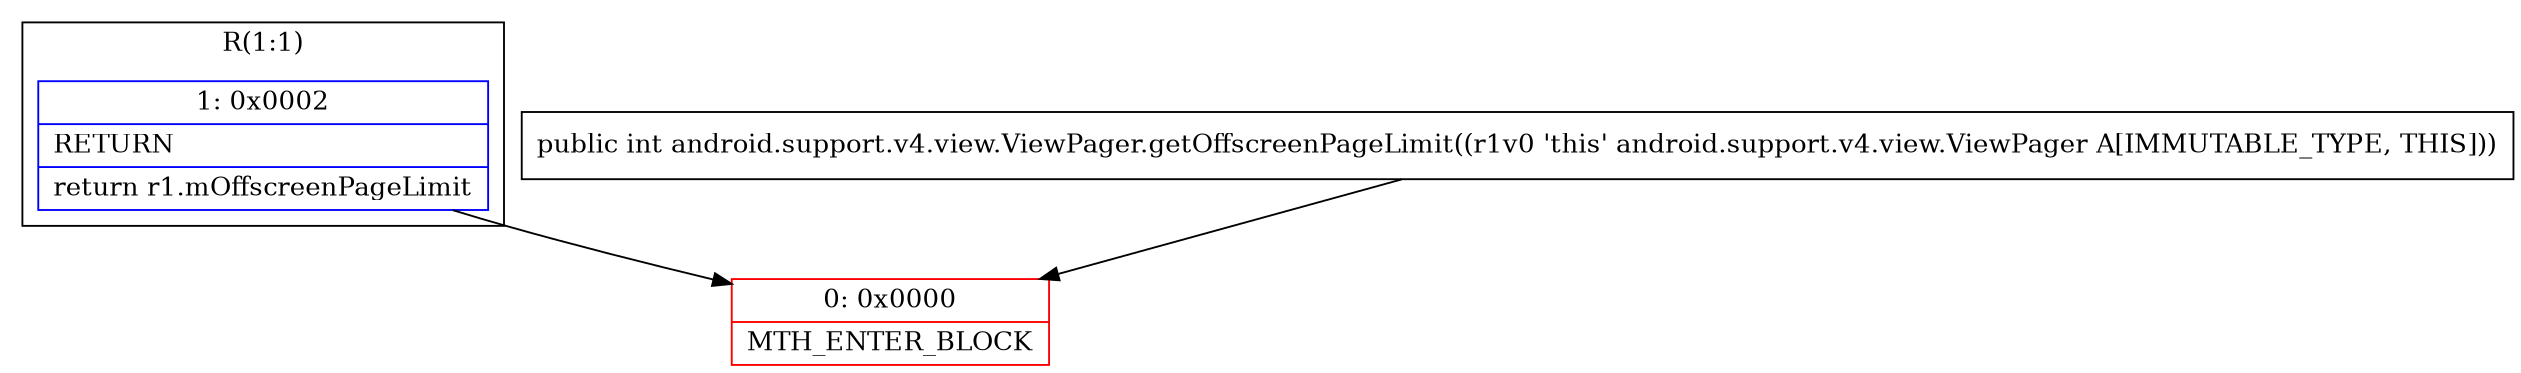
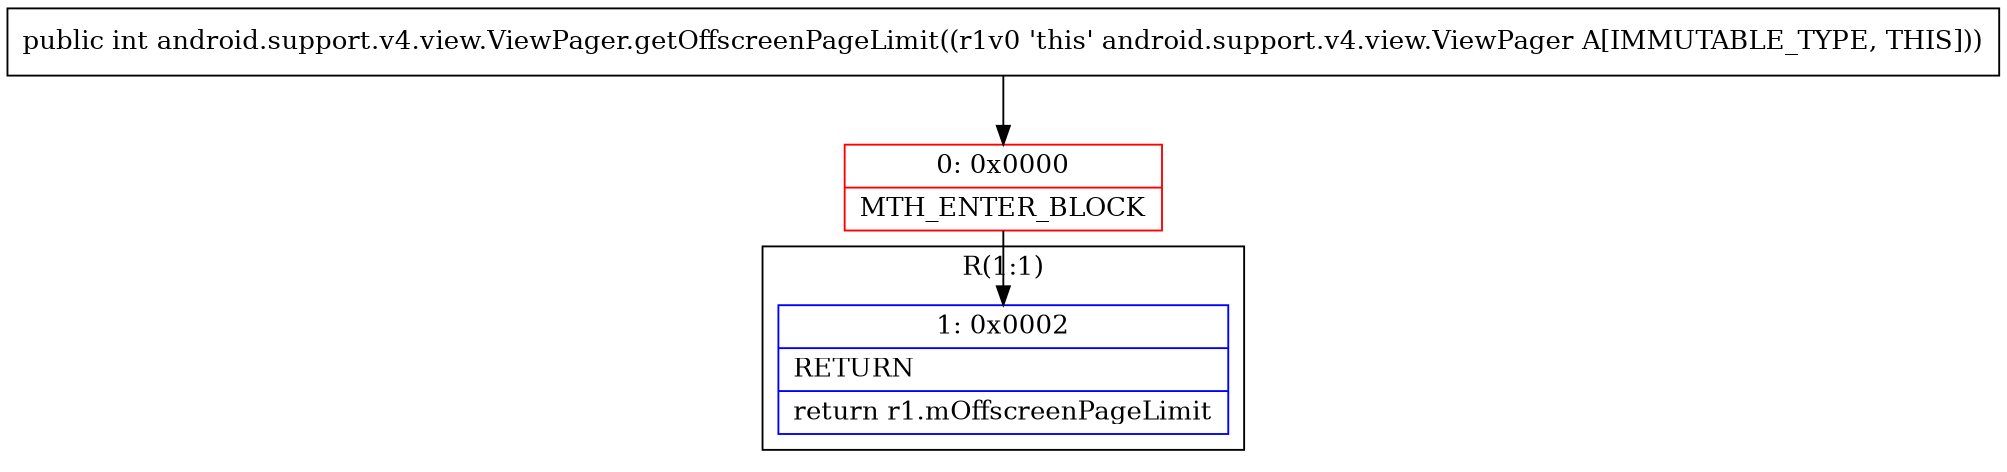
  digraph {
    node [shape=record]
    edge [arrowhead=normal]
    n1 [color=blue label="{1\:\ 0x0002|RETURN\l|return r1.mOffscreenPageLimit\l}"]
    n2 [color=red label="{0\:\ 0x0000|MTH_ENTER_BLOCK\l}"]
    n3 [label="{public int android.support.v4.view.ViewPager.getOffscreenPageLimit((r1v0 'this' android.support.v4.view.ViewPager A[IMMUTABLE_TYPE, THIS])) }"]
    subgraph cluster_1 {
      label="R(1:1)"
      n1
    }
-   n1 -> n2
+   n2 -> n1
    n3 -> n2
  }
